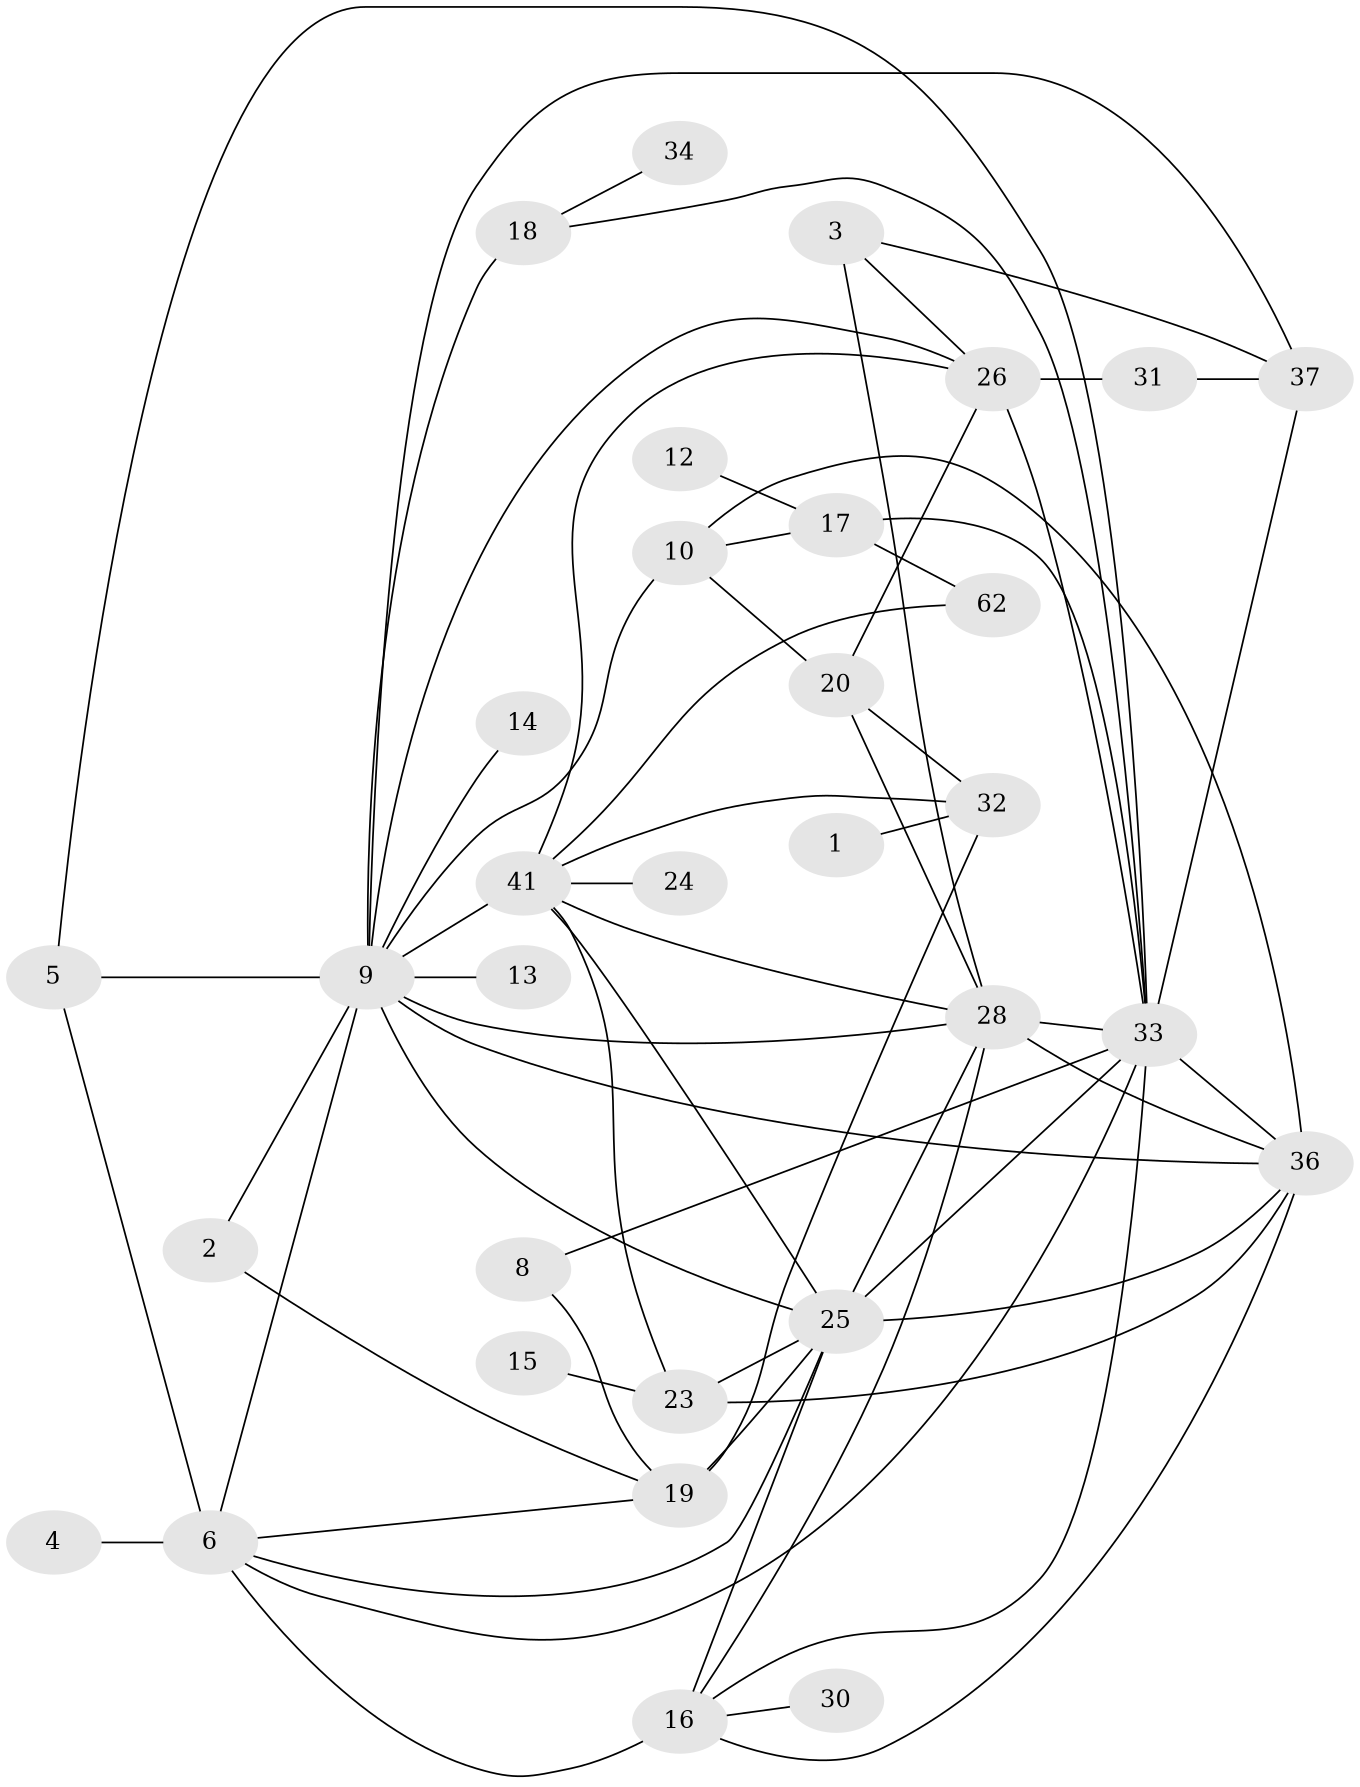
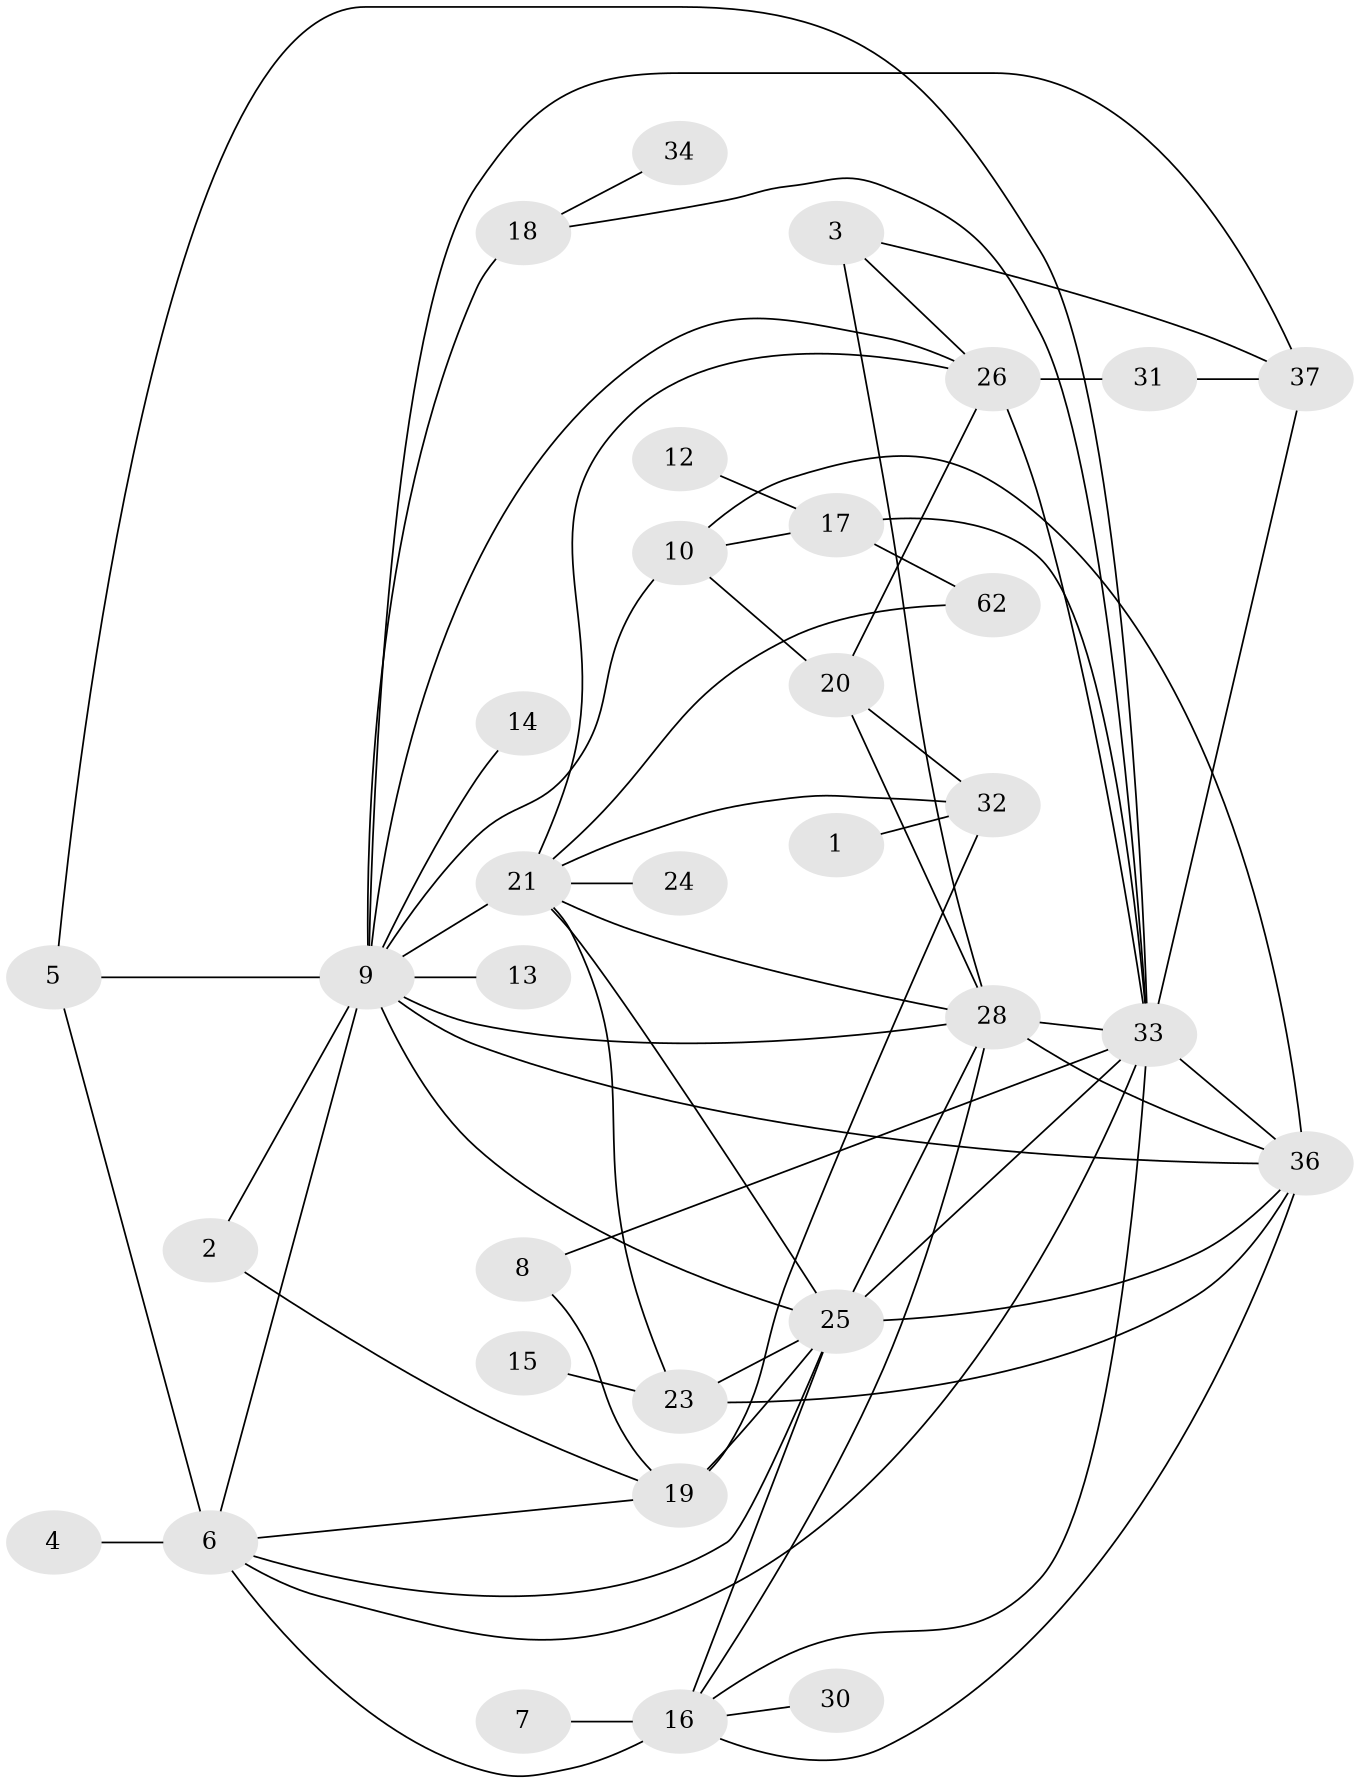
  graph {
    rankdir=LR
    node [color=gray90 style=filled]
    edge [weight=1.0]
    1
    32
    2
    9
    19
    26
    28
    37
    25
    10
    13
    14
    18
-   21 [label=41]
+   21
    36
    3
    33
    31
    4
    6
    16
    5
    30
+   7
    8
    17
    20
    34
    23
    n30 [label=62]
    24
    12
    15
    1 -- 32
    2 -- 9
    2 -- 19
    9 -- 26
    9 -- 28
    9 -- 37
    9 -- 25 [weight=2.0]
    9 -- 10
    9 -- 13
    9 -- 14
    9 -- 18 [weight=2.0]
    9 -- 21
    9 -- 36 [weight=2.0]
    19 -- 32
    19 -- 25 [weight=2.0]
    26 -- 33 [weight=2.0]
    26 -- 31 [weight=2.0]
    28 -- 36 [weight=2.0]
    28 -- 33
    25 -- 28
    25 -- 36
    25 -- 33 [weight=2.0]
    10 -- 36
    10 -- 17
    10 -- 20
    18 -- 33
    18 -- 34
    21 -- 32
    21 -- 26 [weight=2.0]
    21 -- 28
    21 -- 25
    21 -- 23
    21 -- n30
    21 -- 24
    3 -- 26
    3 -- 28
    3 -- 37
    33 -- 37 [weight=2.0]
    33 -- 36 [weight=2.0]
    31 -- 37
    4 -- 6
    6 -- 9
    6 -- 19
    6 -- 25
    6 -- 33
    6 -- 16
    16 -- 28 [weight=2.0]
    16 -- 25
    16 -- 36
    16 -- 33
    16 -- 30
    5 -- 9
    5 -- 33
    5 -- 6
+   7 -- 16
    8 -- 19
    8 -- 33 [weight=2.0]
    17 -- 33
    17 -- n30
    20 -- 32
    20 -- 26 [weight=2.0]
    20 -- 28
    23 -- 25
    23 -- 36
    12 -- 17
    15 -- 23
  }
